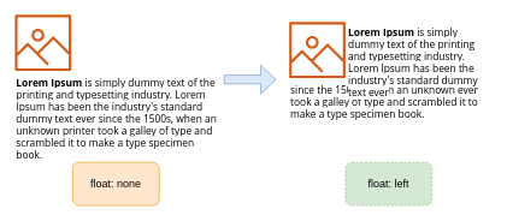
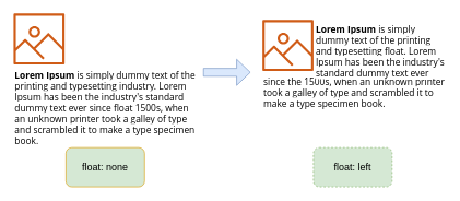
  <mxCell id="0" />
  <mxCell id="1" parent="0" />
  <mxCell id="2" value="" style="outlineConnect=0;fontColor=#232F3E;gradientColor=none;fillColor=#D05C17;strokeColor=none;dashed=0;verticalLabelPosition=bottom;verticalAlign=top;align=center;html=1;fontSize=12;fontStyle=0;aspect=fixed;pointerEvents=1;shape=mxgraph.aws4.container_registry_image;" vertex="1" parent="1"><mxGeometry x="20" y="20" width="78" height="78" as="geometry" /></mxCell>
- <mxCell id="3" value="&lt;strong style=&quot;margin: 0px ; padding: 0px ; color: rgb(0 , 0 , 0) ; font-family: &amp;#34;open sans&amp;#34; , &amp;#34;arial&amp;#34; , sans-serif ; font-size: 14px ; font-style: normal ; letter-spacing: normal ; text-align: justify ; text-indent: 0px ; text-transform: none ; word-spacing: 0px ; background-color: rgb(255 , 255 , 255)&quot;&gt;Lorem Ipsum&lt;/strong&gt;&lt;span style=&quot;color: rgb(0 , 0 , 0) ; font-family: &amp;#34;open sans&amp;#34; , &amp;#34;arial&amp;#34; , sans-serif ; font-size: 14px ; font-style: normal ; font-weight: 400 ; letter-spacing: normal ; text-align: justify ; text-indent: 0px ; text-transform: none ; word-spacing: 0px ; background-color: rgb(255 , 255 , 255) ; display: inline ; float: none&quot;&gt;&lt;span&gt;&amp;nbsp;&lt;/span&gt;is simply dummy text of the printing and typesetting industry. Lorem Ipsum has been the industry's standard dummy text ever since the 1500s, when an unknown printer took a galley of type and scrambled it to make a type specimen book.&lt;/span&gt;" style="text;whiteSpace=wrap;html=1;fontSize=12;fontColor=#000000;" vertex="1" parent="1"><mxGeometry x="20" y="100" width="280" height="110" as="geometry" /></mxCell>
+ <mxCell id="3" value="&lt;strong style=&quot;margin: 0px ; padding: 0px ; color: rgb(0 , 0 , 0) ; font-family: &amp;#34;open sans&amp;#34; , &amp;#34;arial&amp;#34; , sans-serif ; font-size: 14px ; font-style: normal ; letter-spacing: normal ; text-align: justify ; text-indent: 0px ; text-transform: none ; word-spacing: 0px ; background-color: rgb(255 , 255 , 255)&quot;&gt;Lorem Ipsum&lt;/strong&gt;&lt;span style=&quot;color: rgb(0 , 0 , 0) ; font-family: &amp;#34;open sans&amp;#34; , &amp;#34;arial&amp;#34; , sans-serif ; font-size: 14px ; font-style: normal ; font-weight: 400 ; letter-spacing: normal ; text-align: justify ; text-indent: 0px ; text-transform: none ; word-spacing: 0px ; background-color: rgb(255 , 255 , 255) ; display: inline ; float: none&quot;&gt;&lt;span&gt;&amp;nbsp;&lt;/span&gt;is simply dummy text of the printing and typesetting industry. Lorem Ipsum has been the industry's standard dummy text ever since float 1500s, when an unknown printer took a galley of type and scrambled it to make a type specimen book.&lt;/span&gt;" style="text;whiteSpace=wrap;html=1;fontSize=12;fontColor=#000000;" vertex="1" parent="1"><mxGeometry x="20" y="100" width="280" height="110" as="geometry" /></mxCell>
  <mxCell id="4" value="" style="outlineConnect=0;fontColor=#232F3E;gradientColor=none;fillColor=#D05C17;strokeColor=none;dashed=0;verticalLabelPosition=bottom;verticalAlign=top;align=center;html=1;fontSize=12;fontStyle=0;aspect=fixed;pointerEvents=1;shape=mxgraph.aws4.container_registry_image;" vertex="1" parent="1"><mxGeometry x="400" y="30" width="78" height="78" as="geometry" /></mxCell>
- <mxCell id="5" value="&lt;span style=&quot;color: rgb(0 , 0 , 0) ; font-family: &amp;#34;open sans&amp;#34; , &amp;#34;arial&amp;#34; , sans-serif ; font-size: 14px ; font-style: normal ; font-weight: 400 ; letter-spacing: normal ; text-align: justify ; text-indent: 0px ; text-transform: none ; word-spacing: 0px ; background-color: rgb(255 , 255 , 255) ; display: inline ; float: none&quot;&gt;since the 1500s, when an unknown ever took a galley of type and scrambled it to make a type specimen book.&amp;nbsp;&lt;/span&gt;" style="text;whiteSpace=wrap;html=1;fontSize=12;fontColor=#000000;" vertex="1" parent="1"><mxGeometry x="400" y="110" width="280" height="60" as="geometry" /></mxCell>
- <mxCell id="6" value="&lt;strong style=&quot;margin: 0px ; padding: 0px ; color: rgb(0 , 0 , 0) ; font-family: &amp;#34;open sans&amp;#34; , &amp;#34;arial&amp;#34; , sans-serif ; font-size: 14px ; font-style: normal ; letter-spacing: normal ; text-align: justify ; text-indent: 0px ; text-transform: none ; word-spacing: 0px ; background-color: rgb(255 , 255 , 255)&quot;&gt;Lorem Ipsum&lt;/strong&gt;&lt;span style=&quot;color: rgb(0 , 0 , 0) ; font-family: &amp;#34;open sans&amp;#34; , &amp;#34;arial&amp;#34; , sans-serif ; font-size: 14px ; font-style: normal ; font-weight: 400 ; letter-spacing: normal ; text-align: justify ; text-indent: 0px ; text-transform: none ; word-spacing: 0px ; background-color: rgb(255 , 255 , 255) ; display: inline ; float: none&quot;&gt;&lt;span&gt;&amp;nbsp;&lt;/span&gt;is simply dummy text of the printing and typesetting industry. Lorem Ipsum has been the industry's standard dummy text ever&lt;/span&gt;" style="text;whiteSpace=wrap;html=1;fontSize=12;fontColor=#000000;" vertex="1" parent="1"><mxGeometry x="480" y="30" width="200" height="90" as="geometry" /></mxCell>
+ <mxCell id="5" value="&lt;span style=&quot;color: rgb(0 , 0 , 0) ; font-family: &amp;#34;open sans&amp;#34; , &amp;#34;arial&amp;#34; , sans-serif ; font-size: 14px ; font-style: normal ; font-weight: 400 ; letter-spacing: normal ; text-align: justify ; text-indent: 0px ; text-transform: none ; word-spacing: 0px ; background-color: rgb(255 , 255 , 255) ; display: inline ; float: none&quot;&gt;since the 1500s, when an unknown printer took a galley of type and scrambled it to make a type specimen book.&amp;nbsp;&lt;/span&gt;" style="text;whiteSpace=wrap;html=1;fontSize=12;fontColor=#000000;" vertex="1" parent="1"><mxGeometry x="400" y="110" width="280" height="60" as="geometry" /></mxCell>
+ <mxCell id="6" value="&lt;strong style=&quot;margin: 0px ; padding: 0px ; color: rgb(0 , 0 , 0) ; font-family: &amp;#34;open sans&amp;#34; , &amp;#34;arial&amp;#34; , sans-serif ; font-size: 14px ; font-style: normal ; letter-spacing: normal ; text-align: justify ; text-indent: 0px ; text-transform: none ; word-spacing: 0px ; background-color: rgb(255 , 255 , 255)&quot;&gt;Lorem Ipsum&lt;/strong&gt;&lt;span style=&quot;color: rgb(0 , 0 , 0) ; font-family: &amp;#34;open sans&amp;#34; , &amp;#34;arial&amp;#34; , sans-serif ; font-size: 14px ; font-style: normal ; font-weight: 400 ; letter-spacing: normal ; text-align: justify ; text-indent: 0px ; text-transform: none ; word-spacing: 0px ; background-color: rgb(255 , 255 , 255) ; display: inline ; float: none&quot;&gt;&lt;span&gt;&amp;nbsp;&lt;/span&gt;is simply dummy text of the printing and typesetting float. Lorem Ipsum has been the industry's standard dummy text ever&lt;/span&gt;" style="text;whiteSpace=wrap;html=1;fontSize=12;fontColor=#000000;" vertex="1" parent="1"><mxGeometry x="480" y="30" width="200" height="90" as="geometry" /></mxCell>
  <mxCell id="7" value="" style="html=1;shadow=0;dashed=0;align=center;verticalAlign=middle;shape=mxgraph.arrows2.arrow;dy=0.7;dx=20.81;notch=0;fontSize=30;fillColor=#dae8fc;strokeColor=#6c8ebf;" vertex="1" parent="1"><mxGeometry x="310" y="90" width="71.43" height="40" as="geometry" /></mxCell>
  <mxCell id="8" value="float: left" style="rounded=1;whiteSpace=wrap;html=1;fontSize=15;fontStyle=0;fillColor=#d5e8d4;strokeColor=#82b366;dashed=1;" vertex="1" parent="1"><mxGeometry x="478" y="225" width="120" height="60" as="geometry" /></mxCell>
- <mxCell id="9" value="float: none" style="rounded=1;whiteSpace=wrap;html=1;fontSize=15;fontStyle=0;fillColor=#ffe6cc;strokeColor=#d79b00;" vertex="1" parent="1"><mxGeometry x="100" y="225" width="120" height="60" as="geometry" /></mxCell>
+ <mxCell id="9" value="float: none" style="rounded=1;whiteSpace=wrap;html=1;fontSize=15;fontStyle=0;fillColor=#d5e8d4;strokeColor=#d79b00;" vertex="1" parent="1"><mxGeometry x="100" y="225" width="120" height="60" as="geometry" /></mxCell>
